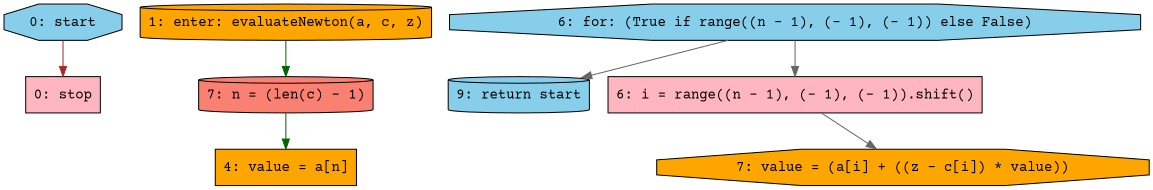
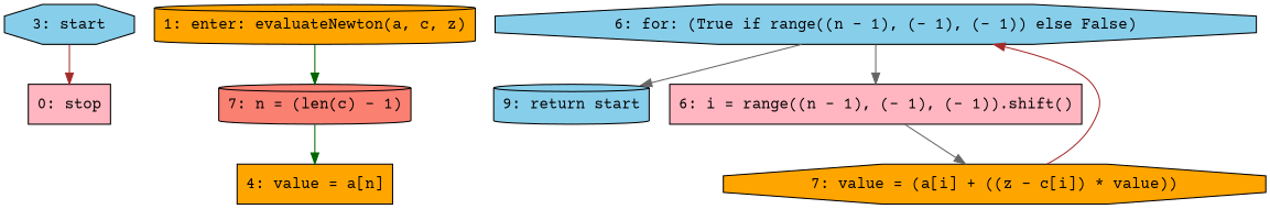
  strict digraph {
    fontname="Courier Prime"
    node [fillcolor=skyblue fontname="Courier Prime" shape=octagon style=filled]
    edge [color=gray40 fontname="Courier Prime"]
-   n1 [label="0: start"]
+   n1 [label="3: start"]
    n2 [fillcolor=lightpink label="0: stop" shape=box]
    n3 [fillcolor=orange label="1: enter: evaluateNewton(a, c, z)" shape=cylinder]
    n4 [fillcolor=salmon label="7: n = (len(c) - 1)" shape=cylinder]
    n5 [fillcolor=orange label="4: value = a[n]" shape=box]
    n6 [label="6: for: (True if range((n - 1), (- 1), (- 1)) else False)"]
    n7 [label="9: return start" shape=cylinder]
    n8 [fillcolor=lightpink label="6: i = range((n - 1), (- 1), (- 1)).shift()" shape=box]
    n9 [fillcolor=orange label="7: value = (a[i] + ((z - c[i]) * value))"]
    n1 -> n2 [color=brown]
    n3 -> n4 [color=darkgreen]
    n4 -> n5 [color=darkgreen]
    n6 -> n7
    n6 -> n8
    n8 -> n9
+   n9 -> n6 [color=brown]
  }
